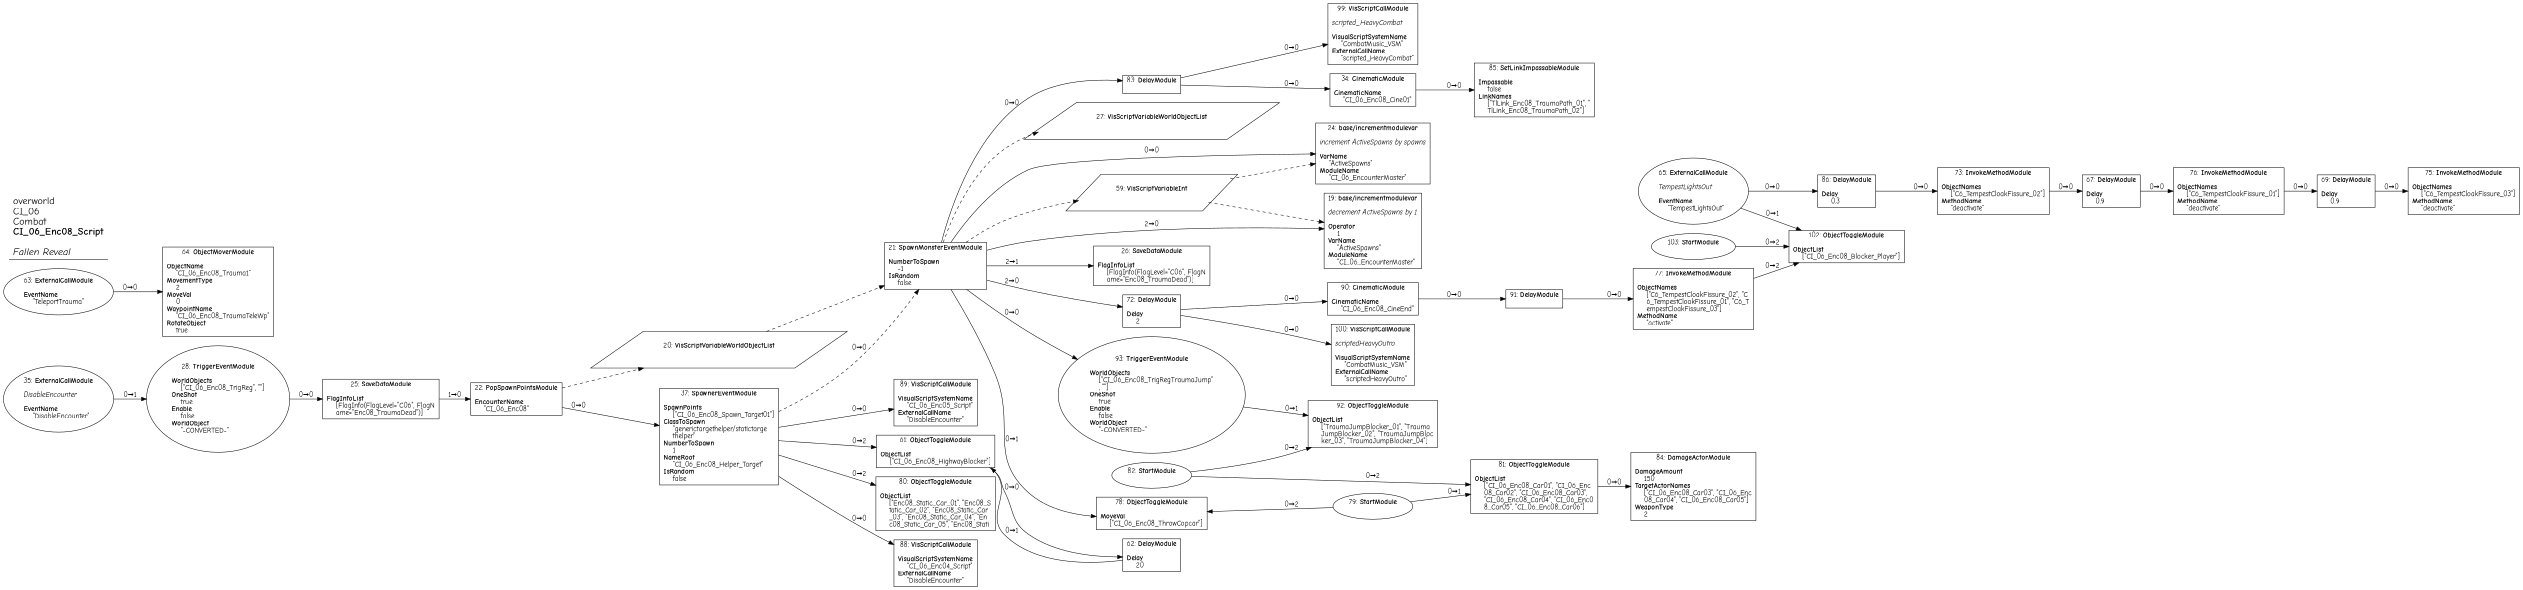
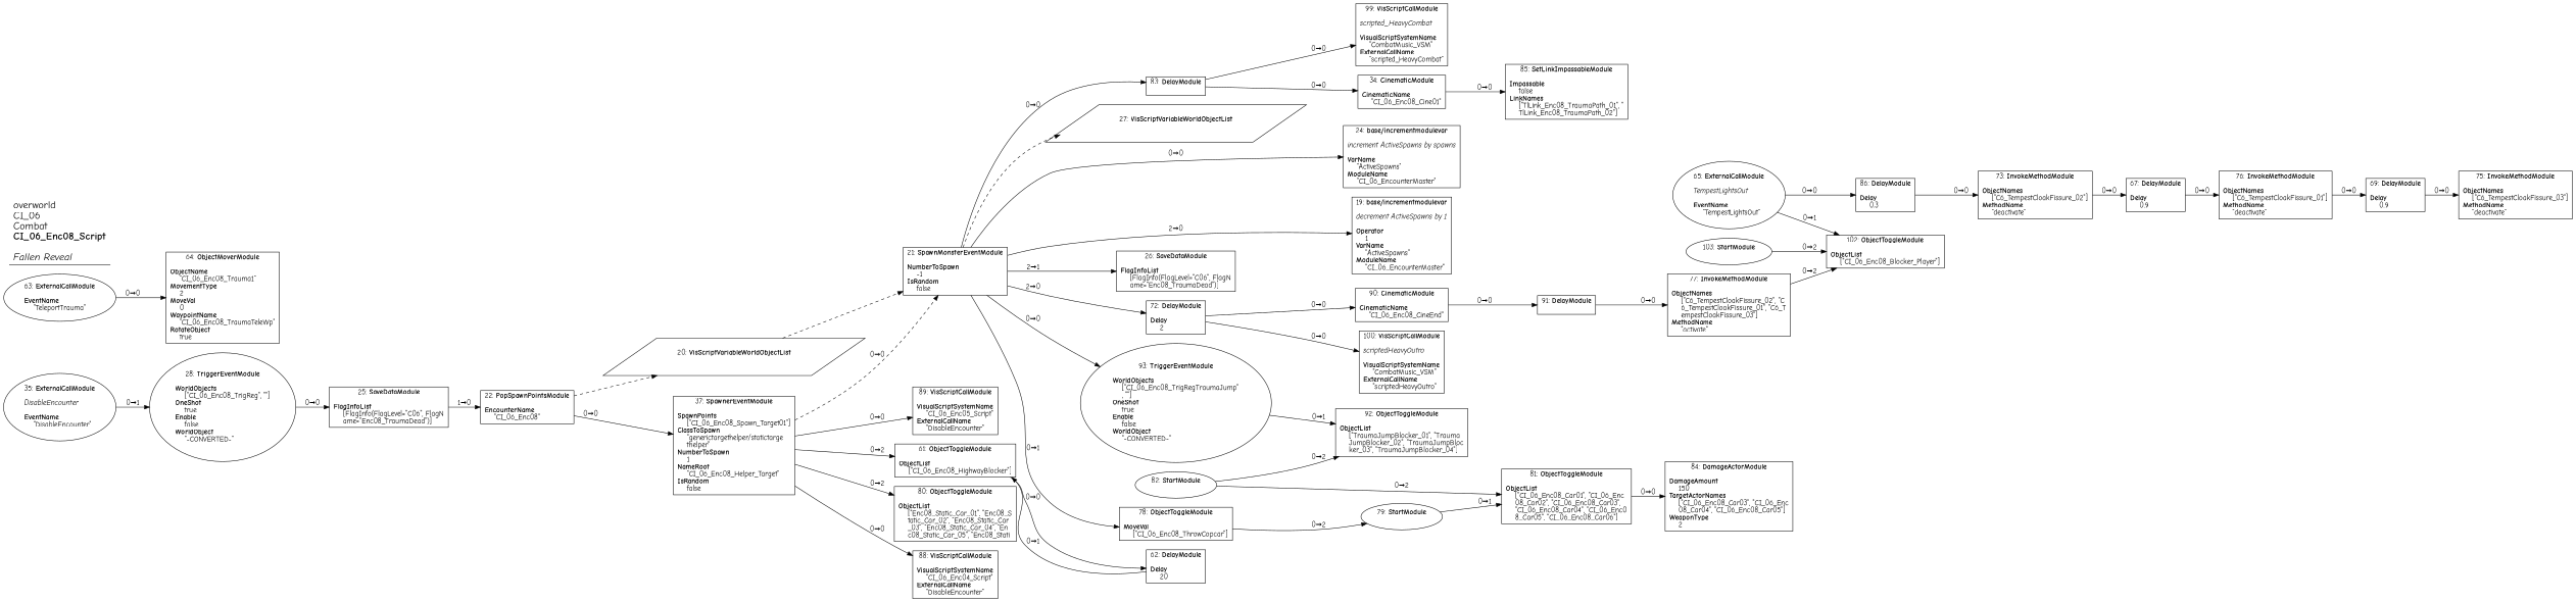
  digraph {
    fontname="Comic Neue"
    rankdir=LR
    splines=spline
    node [fontname="Comic Neue" shape=box]
    edge [fontname="Comic Neue"]
    n1 [label=<28: <b>TriggerEventModule</b><br/><br/><b>WorldObjects</b><br align="left"/>    [&quot;CI_06_Enc08_TrigReg&quot;, &quot;&quot;]<br align="left"/><b>OneShot</b><br align="left"/>    true<br align="left"/><b>Enable</b><br align="left"/>    false<br align="left"/><b>WorldObject</b><br align="left"/>    &quot;-CONVERTED-&quot;<br align="left"/>> shape=oval]
    n2 [label=<25: <b>SaveDataModule</b><br/><br/><b>FlagInfoList</b><br align="left"/>    [FlagInfo(FlagLevel=&quot;C06&quot;, FlagN<br align="left"/>    ame=&quot;Enc08_TraumaDead&quot;)]<br align="left"/>>]
    n3 [label=<22: <b>PopSpawnPointsModule</b><br/><br/><b>EncounterName</b><br align="left"/>    &quot;CI_06_Enc08&quot;<br align="left"/>>]
    n4 [label=<19: <b>base/incrementmodulevar</b><br/><br/><i>decrement ActiveSpawns by 1<br align="left"/></i><br align="left"/><b>Operator</b><br align="left"/>    1<br align="left"/><b>VarName</b><br align="left"/>    &quot;ActiveSpawns&quot;<br align="left"/><b>ModuleName</b><br align="left"/>    &quot;CI_06_EncounterMaster&quot;<br align="left"/>>]
-   n5 [label=<59: <b>VisScriptVariableInt</b><br/><br/>> shape=parallelogram]
    n6 [label=<24: <b>base/incrementmodulevar</b><br/><br/><i>increment ActiveSpawns by spawns<br align="left"/></i><br align="left"/><b>VarName</b><br align="left"/>    &quot;ActiveSpawns&quot;<br align="left"/><b>ModuleName</b><br align="left"/>    &quot;CI_06_EncounterMaster&quot;<br align="left"/>>]
    n7 [label=<20: <b>VisScriptVariableWorldObjectList</b><br/><br/>> shape=parallelogram]
    n8 [label=<21: <b>SpawnMonsterEventModule</b><br/><br/><b>NumberToSpawn</b><br align="left"/>    -1<br align="left"/><b>IsRandom</b><br align="left"/>    false<br align="left"/>>]
    n9 [label=<26: <b>SaveDataModule</b><br/><br/><b>FlagInfoList</b><br align="left"/>    [FlagInfo(FlagLevel=&quot;C06&quot;, FlagN<br align="left"/>    ame=&quot;Enc08_TraumaDead&quot;)]<br align="left"/>>]
    n10 [label=<72: <b>DelayModule</b><br/><br/><b>Delay</b><br align="left"/>    2<br align="left"/>>]
    n11 [label=<78: <b>ObjectToggleModule</b><br/><br/><b>MoveVal</b><br align="left"/>    [&quot;CI_06_Enc08_ThrowCopcar&quot;]<br align="left"/>>]
    n12 [label=<83: <b>DelayModule</b><br/><br/>>]
    n13 [label=<93: <b>TriggerEventModule</b><br/><br/><b>WorldObjects</b><br align="left"/>    [&quot;CI_06_Enc08_TrigRegTraumaJump&quot;<br align="left"/>    , &quot;&quot;]<br align="left"/><b>OneShot</b><br align="left"/>    true<br align="left"/><b>Enable</b><br align="left"/>    false<br align="left"/><b>WorldObject</b><br align="left"/>    &quot;-CONVERTED-&quot;<br align="left"/>> shape=oval]
    n14 [label=<27: <b>VisScriptVariableWorldObjectList</b><br/><br/>> shape=parallelogram]
    n15 [label=<90: <b>CinematicModule</b><br/><br/><b>CinematicName</b><br align="left"/>    &quot;CI_06_Enc08_CineEnd&quot;<br align="left"/>>]
    n16 [label=<100: <b>VisScriptCallModule</b><br/><br/><i>scriptedHeavyOutro<br align="left"/></i><br align="left"/><b>VisualScriptSystemName</b><br align="left"/>    &quot;CombatMusic_VSM&quot;<br align="left"/><b>ExternalCallName</b><br align="left"/>    &quot;scriptedHeavyOutro&quot;<br align="left"/>>]
    n17 [label=<34: <b>CinematicModule</b><br/><br/><b>CinematicName</b><br align="left"/>    &quot;CI_06_Enc08_Cine01&quot;<br align="left"/>>]
    n18 [label=<99: <b>VisScriptCallModule</b><br/><br/><i>scripted_HeavyCombat<br align="left"/></i><br align="left"/><b>VisualScriptSystemName</b><br align="left"/>    &quot;CombatMusic_VSM&quot;<br align="left"/><b>ExternalCallName</b><br align="left"/>    &quot;scripted_HeavyCombat&quot;<br align="left"/>>]
    n19 [label=<92: <b>ObjectToggleModule</b><br/><br/><b>ObjectList</b><br align="left"/>    [&quot;TraumaJumpBlocker_01&quot;, &quot;Trauma<br align="left"/>    JumpBlocker_02&quot;, &quot;TraumaJumpBloc<br align="left"/>    ker_03&quot;, &quot;TraumaJumpBlocker_04&quot;]<br align="left"/>>]
    n20 [label=<91: <b>DelayModule</b><br/><br/>>]
    n21 [label=<85: <b>SetLinkImpassableModule</b><br/><br/><b>Impassable</b><br align="left"/>    false<br align="left"/><b>LinkNames</b><br align="left"/>    [&quot;TlLink_Enc08_TraumaPath_01&quot;, &quot;<br align="left"/>    TlLink_Enc08_TraumaPath_02&quot;]<br align="left"/>>]
    n22 [label=<37: <b>SpawnerEventModule</b><br/><br/><b>SpawnPoints</b><br align="left"/>    [&quot;CI_06_Enc08_Spawn_Target01&quot;]<br align="left"/><b>ClassToSpawn</b><br align="left"/>    &quot;generictargethelper/statictarge<br align="left"/>    thelper&quot;<br align="left"/><b>NumberToSpawn</b><br align="left"/>    1<br align="left"/><b>NameRoot</b><br align="left"/>    &quot;CI_06_Enc08_Helper_Target&quot;<br align="left"/><b>IsRandom</b><br align="left"/>    false<br align="left"/>>]
    n23 [label=<61: <b>ObjectToggleModule</b><br/><br/><b>ObjectList</b><br align="left"/>    [&quot;CI_06_Enc08_HighwayBlocker&quot;]<br align="left"/>>]
    n24 [label=<80: <b>ObjectToggleModule</b><br/><br/><b>ObjectList</b><br align="left"/>    [&quot;Enc08_Static_Car_01&quot;, &quot;Enc08_S<br align="left"/>    tatic_Car_02&quot;, &quot;Enc08_Static_Car<br align="left"/>    _03&quot;, &quot;Enc08_Static_Car_04&quot;, &quot;En<br align="left"/>    c08_Static_Car_05&quot;, &quot;Enc08_Stati<br align="left"/>>]
    n25 [label=<88: <b>VisScriptCallModule</b><br/><br/><b>VisualScriptSystemName</b><br align="left"/>    &quot;CI_06_Enc04_Script&quot;<br align="left"/><b>ExternalCallName</b><br align="left"/>    &quot;DisableEncounter&quot;<br align="left"/>>]
    n26 [label=<89: <b>VisScriptCallModule</b><br/><br/><b>VisualScriptSystemName</b><br align="left"/>    &quot;CI_06_Enc05_Script&quot;<br align="left"/><b>ExternalCallName</b><br align="left"/>    &quot;DisableEncounter&quot;<br align="left"/>>]
    n27 [label=<62: <b>DelayModule</b><br/><br/><b>Delay</b><br align="left"/>    20<br align="left"/>>]
    n28 [label=<35: <b>ExternalCallModule</b><br/><br/><i>DisableEncounter<br align="left"/></i><br align="left"/><b>EventName</b><br align="left"/>    &quot;DisableEncounter&quot;<br align="left"/>> shape=oval]
    n29 [label=<81: <b>ObjectToggleModule</b><br/><br/><b>ObjectList</b><br align="left"/>    [&quot;CI_06_Enc08_Car01&quot;, &quot;CI_06_Enc<br align="left"/>    08_Car02&quot;, &quot;CI_06_Enc08_Car03&quot;, <br align="left"/>    &quot;CI_06_Enc08_Car04&quot;, &quot;CI_06_Enc0<br align="left"/>    8_Car05&quot;, &quot;CI_06_Enc08_Car06&quot;]<br align="left"/>>]
    n30 [label=<84: <b>DamageActorModule</b><br/><br/><b>DamageAmount</b><br align="left"/>    150<br align="left"/><b>TargetActorNames</b><br align="left"/>    [&quot;CI_06_Enc08_Car03&quot;, &quot;CI_06_Enc<br align="left"/>    08_Car04&quot;, &quot;CI_06_Enc08_Car05&quot;]<br align="left"/><b>WeaponType</b><br align="left"/>    2<br align="left"/>>]
    n31 [label=<63: <b>ExternalCallModule</b><br/><br/><b>EventName</b><br align="left"/>    &quot;TeleportTrauma&quot;<br align="left"/>> shape=oval]
    n32 [label=<64: <b>ObjectMoverModule</b><br/><br/><b>ObjectName</b><br align="left"/>    &quot;CI_06_Enc08_Trauma1&quot;<br align="left"/><b>MovementType</b><br align="left"/>    2<br align="left"/><b>MoveVal</b><br align="left"/>    0<br align="left"/><b>WaypointName</b><br align="left"/>    &quot;CI_06_Enc08_TraumaTeleWp&quot;<br align="left"/><b>RotateObject</b><br align="left"/>    true<br align="left"/>>]
    n33 [label=<65: <b>ExternalCallModule</b><br/><br/><i>TempestLightsOut<br align="left"/></i><br align="left"/><b>EventName</b><br align="left"/>    &quot;TempestLightsOut&quot;<br align="left"/>> shape=oval]
    n34 [label=<86: <b>DelayModule</b><br/><br/><b>Delay</b><br align="left"/>    0.3<br align="left"/>>]
    n35 [label=<102: <b>ObjectToggleModule</b><br/><br/><b>ObjectList</b><br align="left"/>    [&quot;CI_06_Enc08_Blocker_Player&quot;]<br align="left"/>>]
    n36 [label=<73: <b>InvokeMethodModule</b><br/><br/><b>ObjectNames</b><br align="left"/>    [&quot;C6_TempestCloakFissure_02&quot;]<br align="left"/><b>MethodName</b><br align="left"/>    &quot;deactivate&quot;<br align="left"/>>]
    n37 [label=<67: <b>DelayModule</b><br/><br/><b>Delay</b><br align="left"/>    0.9<br align="left"/>>]
    n38 [label=<76: <b>InvokeMethodModule</b><br/><br/><b>ObjectNames</b><br align="left"/>    [&quot;C6_TempestCloakFissure_01&quot;]<br align="left"/><b>MethodName</b><br align="left"/>    &quot;deactivate&quot;<br align="left"/>>]
    n39 [label=<69: <b>DelayModule</b><br/><br/><b>Delay</b><br align="left"/>    0.9<br align="left"/>>]
    n40 [label=<75: <b>InvokeMethodModule</b><br/><br/><b>ObjectNames</b><br align="left"/>    [&quot;C6_TempestCloakFissure_03&quot;]<br align="left"/><b>MethodName</b><br align="left"/>    &quot;deactivate&quot;<br align="left"/>>]
    n41 [label=<77: <b>InvokeMethodModule</b><br/><br/><b>ObjectNames</b><br align="left"/>    [&quot;C6_TempestCloakFissure_02&quot;, &quot;C<br align="left"/>    6_TempestCloakFissure_01&quot;, &quot;C6_T<br align="left"/>    empestCloakFissure_03&quot;]<br align="left"/><b>MethodName</b><br align="left"/>    &quot;activate&quot;<br align="left"/>>]
    n42 [label=<79: <b>StartModule</b><br/><br/>> shape=oval]
    n43 [label=<82: <b>StartModule</b><br/><br/>> shape=oval]
    n44 [label=<103: <b>StartModule</b><br/><br/>> shape=oval]
    n45 [label=<<font point-size="20">overworld<br align="left"/>CI_06<br align="left"/>Combat<br align="left"/><b>CI_06_Enc08_Script</b><br align="left"/><br/><i>Fallen Reveal</i><br align="left"/></font>> shape=underline]
    n1 -> n2 [label="0→0"]
    n2 -> n3 [label="1→0"]
    n3 -> n7 [style=dashed]
    n3 -> n22 [label="0→0"]
-   n5 -> n4 [style=dashed]
-   n5 -> n6 [style=dashed]
    n7 -> n8 [style=dashed]
    n8 -> n4 [label="2→0"]
-   n8 -> n5 [style=dashed]
    n8 -> n6 [label="0→0"]
    n8 -> n9 [label="2→1"]
    n8 -> n10 [label="2→0"]
    n8 -> n11 [label="0→1"]
    n8 -> n12 [label="0→0"]
    n8 -> n13 [label="0→0"]
    n8 -> n14 [style=dashed]
    n10 -> n15 [label="0→0"]
    n10 -> n16 [label="0→0"]
    n12 -> n17 [label="0→0"]
    n12 -> n18 [label="0→0"]
    n13 -> n19 [label="0→1"]
    n15 -> n20 [label="0→0"]
    n17 -> n21 [label="0→0"]
    n20 -> n41 [label="0→0"]
    n22 -> n8 [label="0→0" style=dashed]
    n22 -> n23 [label="0→2"]
    n22 -> n24 [label="0→2"]
    n22 -> n25 [label="0→0"]
    n22 -> n26 [label="0→0"]
    n23 -> n27 [label="0→0"]
    n27 -> n23 [label="0→1"]
    n28 -> n1 [label="0→1"]
    n29 -> n30 [label="0→0"]
    n31 -> n32 [label="0→0"]
    n33 -> n34 [label="0→0"]
    n33 -> n35 [label="0→1"]
    n34 -> n36 [label="0→0"]
    n36 -> n37 [label="0→0"]
    n37 -> n38 [label="0→0"]
    n38 -> n39 [label="0→0"]
    n39 -> n40 [label="0→0"]
    n41 -> n35 [label="0→2"]
-   n42 -> n11 [label="0→2"]
+   n11 -> n42 [label="0→2"]
    n42 -> n29 [label="0→1"]
    n43 -> n19 [label="0→2"]
    n43 -> n29 [label="0→2"]
    n44 -> n35 [label="0→2"]
  }
